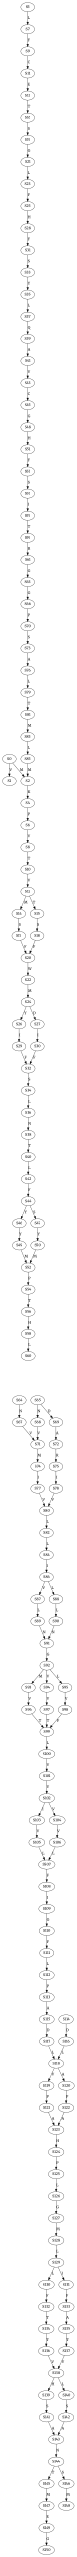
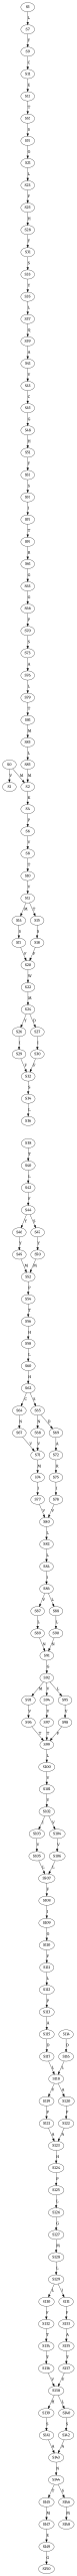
  strict digraph {
    fontname=Merriweather
    node [fontname=Merriweather]
    edge [fontname=Merriweather]
    S0
    S1
    S2
    S4
    S6
    S5
    S7
    S8
    S9
    S10
    S11
    S12
    S13
    S14
    S15
    S16
    S17
    S18
    S19
    S20
    S21
    S22
    S23
    S24
    S25
    S26
    S27
    S28
    S29
    S30
    S31
    S32
    S33
    S34
    S35
    S36
    S37
    S38
    S39
    S40
    S41
    S42
    S43
    S44
    S45
    S46
    S47
    S48
    S49
    S50
    S51
    S52
    S53
    S54
    S55
    S56
    S57
    S58
    S59
    S60
    S61
+   S62
    S63
    S64
    S65
    S66
    S67
    S68
    S69
    S70
    S71
    S72
    S73
    S74
    S75
    S76
    S77
    S78
    S79
    S80
    S81
    S82
    S83
    S84
    S85
    S86
    S87
    S88
    S89
    S90
    S91
    S92
    S93
    S94
    S95
    S96
    S97
    S98
    S99
    S100
    S101
    S102
    S103
    S104
    S105
    S106
    n107 [label=S507]
    S108
    S109
    S110
    S111
    S112
    S113
    S115
    S114
    S116
    S117
    S118
    S119
    S120
    S121
    S122
    S123
    S124
    S125
    S126
    S127
    S128
    S129
    S130
    S131
    S132
    S133
    S134
    S135
    S136
    S137
    S138
    S139
    S140
    S141
    S142
    S143
    S144
    S145
    S146
    S147
    S148
    S149
    S150
    S0 -> S1 [label=V]
    S0 -> S2 [label=M]
    S2 -> S4 [label=K]
    S4 -> S6 [label=P]
    S6 -> S8 [label=V]
    S5 -> S7 [label=L]
    S7 -> S9 [label=F]
    S8 -> S10 [label=T]
    S9 -> S11 [label=C]
    S10 -> S12 [label=V]
    S11 -> S13 [label=E]
    S12 -> S14 [label=M]
    S12 -> S15 [label=T]
    S13 -> S16 [label=T]
    S14 -> S17 [label=S]
    S15 -> S18 [label=S]
    S16 -> S19 [label=S]
    S17 -> S20 [label=F]
    S18 -> S20 [label=F]
    S19 -> S21 [label=G]
    S20 -> S22 [label=W]
    S21 -> S23 [label=L]
    S22 -> S24 [label=M]
    S23 -> S25 [label=F]
    S24 -> S26 [label=Y]
    S24 -> S27 [label=D]
    S25 -> S28 [label=H]
    S26 -> S29 [label=I]
    S27 -> S30 [label=I]
    S28 -> S31 [label=F]
    S29 -> S32 [label=F]
    S30 -> S32 [label=F]
    S31 -> S33 [label=S]
    S32 -> S34 [label=S]
    S33 -> S35 [label=Y]
    S34 -> S36 [label=L]
    S35 -> S37 [label=L]
-   S36 -> S38 [label=N]
    S37 -> S39 [label=Q]
    S38 -> S40 [label=T]
    S39 -> S41 [label=A]
    S40 -> S42 [label=L]
    S41 -> S43 [label=V]
    S42 -> S44 [label=F]
    S43 -> S45 [label=C]
    S44 -> S46 [label=Y]
    S44 -> S47 [label=S]
    S45 -> S48 [label=G]
    S46 -> S49 [label=Y]
    S47 -> S50 [label=Y]
    S48 -> S51 [label=H]
    S49 -> S52 [label=M]
    S50 -> S52 [label=M]
    S51 -> S53 [label=F]
    S52 -> S54 [label=P]
    S53 -> S55 [label=S]
    S54 -> S56 [label=T]
    S55 -> S57 [label=I]
    S56 -> S58 [label=H]
    S57 -> S59 [label=T]
    S58 -> S60 [label=L]
    S59 -> S61 [label=R]
+   S60 -> S62 [label=H]
    S61 -> S63 [label=G]
+   S62 -> S64 [label=C]
+   S62 -> S65 [label=S]
    S63 -> S66 [label=G]
    S64 -> S67 [label=N]
    S65 -> S68 [label=N]
    S65 -> S69 [label=D]
    S66 -> S70 [label=P]
    S67 -> S71 [label=V]
    S68 -> S71 [label=V]
    S69 -> S72 [label=A]
    S70 -> S73 [label=S]
    S71 -> S74 [label=M]
    S72 -> S75 [label=R]
    S73 -> S76 [label=A]
    S74 -> S77 [label=I]
    S75 -> S78 [label=I]
    S76 -> S79 [label=L]
    S77 -> S80 [label=V]
    S78 -> S80 [label=V]
    S79 -> S81 [label=T]
    S80 -> S82 [label=L]
    S81 -> S83 [label=M]
    S82 -> S84 [label=L]
    S83 -> S85 [label=L]
    S84 -> S86 [label=I]
    S85 -> S2 [label=M]
    S86 -> S87 [label=V]
    S86 -> S88 [label=L]
    S87 -> S89 [label=L]
    S88 -> S90 [label=L]
    S89 -> S91 [label=N]
    S90 -> S91 [label=N]
    S91 -> S92 [label=G]
    S92 -> S93 [label=M]
    S92 -> S94 [label=V]
    S92 -> S95 [label=L]
    S93 -> S96 [label=V]
    S94 -> S97 [label=V]
    S95 -> S98 [label=V]
    S96 -> S99 [label=T]
    S97 -> S99 [label=T]
    S98 -> S99 [label=F]
    S99 -> S100 [label=L]
    S100 -> S101 [label=V]
    S101 -> S102 [label=Y]
    S102 -> S103 [label=I]
    S102 -> S104 [label=V]
    S103 -> S105 [label=V]
    S104 -> S106 [label=V]
    S105 -> n107 [label=L]
    S106 -> n107 [label=L]
    n107 -> S108 [label=F]
    S108 -> S109 [label=I]
    S109 -> S110 [label=G]
    S110 -> S111 [label=F]
    S111 -> S112 [label=L]
    S112 -> S113 [label=P]
    S113 -> S115 [label=A]
    S115 -> S117 [label=D]
    S114 -> S116 [label=D]
    S116 -> S118 [label=L]
    S117 -> S118 [label=L]
    S118 -> S119 [label=V]
    S118 -> S120 [label=A]
    S119 -> S121 [label=P]
    S120 -> S122 [label=P]
    S121 -> S123 [label=A]
    S122 -> S123 [label=A]
    S123 -> S124 [label=H]
    S124 -> S125 [label=P]
    S125 -> S126 [label=L]
    S126 -> S127 [label=G]
    S127 -> S128 [label=M]
    S128 -> S129 [label=L]
    S129 -> S130 [label=L]
    S129 -> S131 [label=I]
    S130 -> S132 [label=F]
    S131 -> S133 [label=F]
    S132 -> S134 [label=T]
    S133 -> S135 [label=A]
    S134 -> S136 [label=T]
    S135 -> S137 [label=T]
    S136 -> S138 [label=V]
    S137 -> S138 [label=V]
    S138 -> S139 [label=H]
    S138 -> S140 [label=L]
    S139 -> S141 [label=S]
    S140 -> S142 [label=S]
    S141 -> S143 [label=A]
    S142 -> S143 [label=A]
    S143 -> S144 [label=N]
    S144 -> S145 [label=T]
    S144 -> S146 [label=S]
    S145 -> S147 [label=M]
    S146 -> S148 [label=M]
    S147 -> S149 [label=E]
    S149 -> S150 [label=G]
  }
